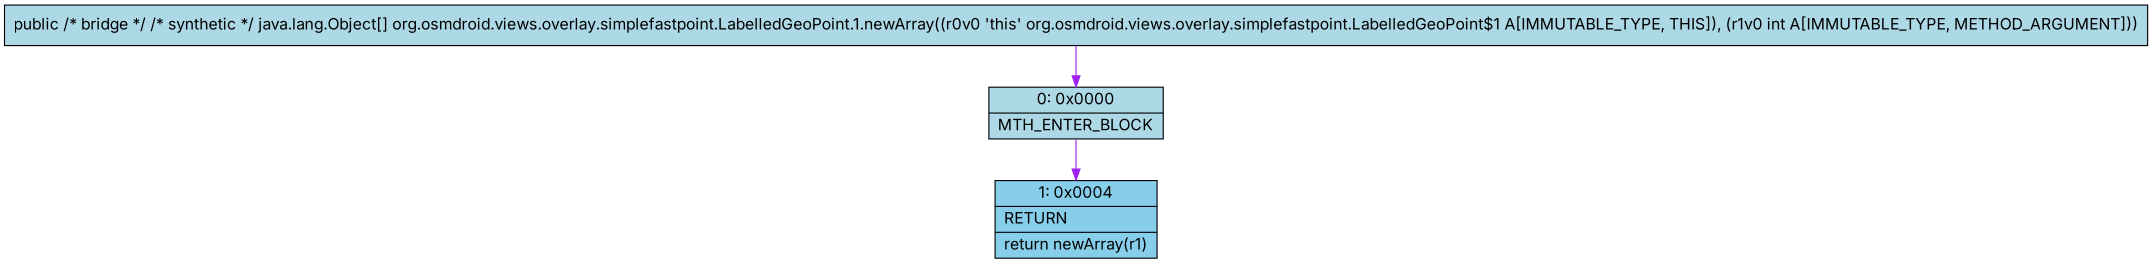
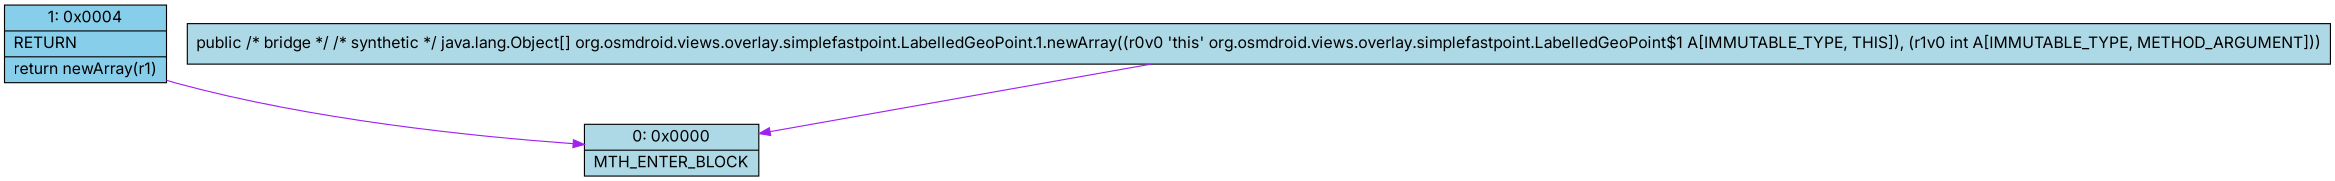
  digraph {
    fontname=Inter
    node [shape=record style=filled fillcolor=lightblue fontname=Inter]
    edge [color=purple fontname=Inter]
    n1 [label="{0\:\ 0x0000|MTH_ENTER_BLOCK\l}"]
    n2 [label="{1\:\ 0x0004|RETURN\l|return newArray(r1)\l}" fillcolor=skyblue]
    n3 [label="{public \/* bridge *\/ \/* synthetic *\/ java.lang.Object[] org.osmdroid.views.overlay.simplefastpoint.LabelledGeoPoint.1.newArray((r0v0 'this' org.osmdroid.views.overlay.simplefastpoint.LabelledGeoPoint$1 A[IMMUTABLE_TYPE, THIS]), (r1v0 int A[IMMUTABLE_TYPE, METHOD_ARGUMENT])) }"]
-   n1 -> n2
+   n2 -> n1
    n3 -> n1
  }
